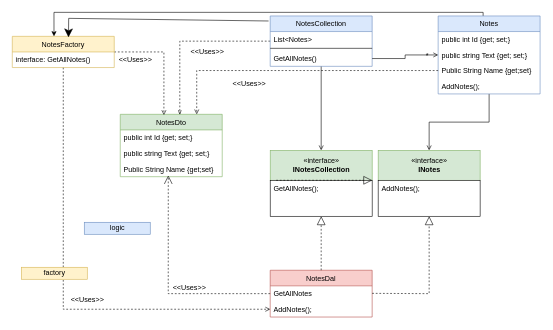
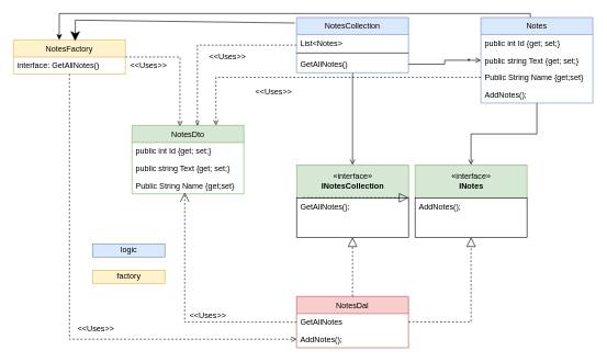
  <mxCell id="0" />
  <mxCell id="1" parent="0" />
  <mxCell id="2" style="edgeStyle=orthogonalEdgeStyle;rounded=0;orthogonalLoop=1;jettySize=auto;html=1;endArrow=open;endFill=0;" parent="1" source="4" target="19" edge="1"><mxGeometry relative="1" as="geometry" /></mxCell>
  <mxCell id="3" style="edgeStyle=orthogonalEdgeStyle;rounded=0;orthogonalLoop=1;jettySize=auto;html=1;entryX=0.409;entryY=0;entryDx=0;entryDy=0;entryPerimeter=0;" parent="1" source="4" target="31" edge="1"><mxGeometry relative="1" as="geometry"><Array as="points"><mxPoint x="805" y="20" /><mxPoint x="90" y="20" /></Array></mxGeometry></mxCell>
  <mxCell id="4" value="Notes" style="swimlane;fontStyle=0;childLayout=stackLayout;horizontal=1;startSize=26;fillColor=#dae8fc;horizontalStack=0;resizeParent=1;resizeParentMax=0;resizeLast=0;collapsible=1;marginBottom=0;strokeColor=#6c8ebf;" parent="1" vertex="1"><mxGeometry x="730" y="26" width="170" height="130" as="geometry" /></mxCell>
  <mxCell id="5" value="public int Id {get; set;}" style="text;strokeColor=none;fillColor=none;align=left;verticalAlign=top;spacingLeft=4;spacingRight=4;overflow=hidden;rotatable=0;points=[[0,0.5],[1,0.5]];portConstraint=eastwest;" parent="4" vertex="1"><mxGeometry y="26" width="170" height="26" as="geometry" /></mxCell>
  <mxCell id="6" value="public string Text {get; set;}" style="text;strokeColor=none;fillColor=none;align=left;verticalAlign=top;spacingLeft=4;spacingRight=4;overflow=hidden;rotatable=0;points=[[0,0.5],[1,0.5]];portConstraint=eastwest;" parent="4" vertex="1"><mxGeometry y="52" width="170" height="26" as="geometry" /></mxCell>
  <mxCell id="7" value="Public String Name {get;set}" style="text;strokeColor=none;fillColor=none;align=left;verticalAlign=top;spacingLeft=4;spacingRight=4;overflow=hidden;rotatable=0;points=[[0,0.5],[1,0.5]];portConstraint=eastwest;" parent="4" vertex="1"><mxGeometry y="78" width="170" height="26" as="geometry" /></mxCell>
  <mxCell id="8" value="AddNotes();" style="text;strokeColor=none;fillColor=none;align=left;verticalAlign=top;spacingLeft=4;spacingRight=4;overflow=hidden;rotatable=0;points=[[0,0.5],[1,0.5]];portConstraint=eastwest;" vertex="1" parent="4"><mxGeometry y="104" width="170" height="26" as="geometry" /></mxCell>
  <mxCell id="9" style="edgeStyle=orthogonalEdgeStyle;rounded=0;orthogonalLoop=1;jettySize=auto;html=1;entryX=0.5;entryY=0;entryDx=0;entryDy=0;endArrow=open;endFill=0;" parent="1" source="11" target="18" edge="1"><mxGeometry relative="1" as="geometry"><Array as="points"><mxPoint x="535" y="100" /></Array></mxGeometry></mxCell>
  <mxCell id="10" style="edgeStyle=orthogonalEdgeStyle;rounded=0;orthogonalLoop=1;jettySize=auto;html=1;entryX=0.584;entryY=0.012;entryDx=0;entryDy=0;entryPerimeter=0;dashed=1;endArrow=openThin;endFill=0;" edge="1" parent="1" source="11" target="24"><mxGeometry relative="1" as="geometry" /></mxCell>
  <mxCell id="11" value="NotesCollection" style="swimlane;fontStyle=0;childLayout=stackLayout;horizontal=1;startSize=26;fillColor=#dae8fc;horizontalStack=0;resizeParent=1;resizeParentMax=0;resizeLast=0;collapsible=1;marginBottom=0;strokeColor=#6c8ebf;" parent="1" vertex="1"><mxGeometry x="450" y="26" width="170" height="84" as="geometry" /></mxCell>
  <mxCell id="12" value="List&lt;Notes&gt;" style="text;strokeColor=none;fillColor=none;align=left;verticalAlign=top;spacingLeft=4;spacingRight=4;overflow=hidden;rotatable=0;points=[[0,0.5],[1,0.5]];portConstraint=eastwest;" parent="11" vertex="1"><mxGeometry y="26" width="170" height="24" as="geometry" /></mxCell>
  <mxCell id="13" value="" style="line;strokeWidth=1;fillColor=none;align=left;verticalAlign=middle;spacingTop=-1;spacingLeft=3;spacingRight=3;rotatable=0;labelPosition=right;points=[];portConstraint=eastwest;" vertex="1" parent="11"><mxGeometry y="50" width="170" height="8" as="geometry" /></mxCell>
  <mxCell id="14" value="GetAllNotes()" style="text;strokeColor=none;fillColor=none;align=left;verticalAlign=top;spacingLeft=4;spacingRight=4;overflow=hidden;rotatable=0;points=[[0,0.5],[1,0.5]];portConstraint=eastwest;" vertex="1" parent="11"><mxGeometry y="58" width="170" height="26" as="geometry" /></mxCell>
  <mxCell id="15" value="NotesDal" style="swimlane;fontStyle=0;childLayout=stackLayout;horizontal=1;startSize=26;fillColor=#f8cecc;horizontalStack=0;resizeParent=1;resizeParentMax=0;resizeLast=0;collapsible=1;marginBottom=0;strokeColor=#b85450;" parent="1" vertex="1"><mxGeometry x="450" y="450" width="170" height="78" as="geometry" /></mxCell>
  <mxCell id="16" value="GetAllNotes&#10;" style="text;strokeColor=none;fillColor=none;align=left;verticalAlign=top;spacingLeft=4;spacingRight=4;overflow=hidden;rotatable=0;points=[[0,0.5],[1,0.5]];portConstraint=eastwest;" parent="15" vertex="1"><mxGeometry y="26" width="170" height="26" as="geometry" /></mxCell>
  <mxCell id="17" value="AddNotes();" style="text;strokeColor=none;fillColor=none;align=left;verticalAlign=top;spacingLeft=4;spacingRight=4;overflow=hidden;rotatable=0;points=[[0,0.5],[1,0.5]];portConstraint=eastwest;" parent="15" vertex="1"><mxGeometry y="52" width="170" height="26" as="geometry" /></mxCell>
  <mxCell id="18" value="«interface»&lt;br&gt;&lt;b&gt;INotesCollection&lt;/b&gt;" style="html=1;fillColor=#d5e8d4;strokeColor=#82b366;" parent="1" vertex="1"><mxGeometry x="450" y="250" width="170" height="50" as="geometry" /></mxCell>
  <mxCell id="19" value="«interface»&lt;br&gt;&lt;b&gt;INotes&lt;/b&gt;" style="html=1;fillColor=#d5e8d4;strokeColor=#82b366;" parent="1" vertex="1"><mxGeometry x="630" y="250" width="170" height="50" as="geometry" /></mxCell>
  <mxCell id="20" value="" style="rounded=0;whiteSpace=wrap;html=1;" parent="1" vertex="1"><mxGeometry x="450" y="300" width="170" height="60" as="geometry" /></mxCell>
  <mxCell id="21" value="GetAllNotes();" style="text;strokeColor=none;fillColor=none;align=left;verticalAlign=top;spacingLeft=4;spacingRight=4;overflow=hidden;rotatable=0;points=[[0,0.5],[1,0.5]];portConstraint=eastwest;" parent="1" vertex="1"><mxGeometry x="450" y="300" width="100" height="26" as="geometry" /></mxCell>
  <mxCell id="22" value="" style="rounded=0;whiteSpace=wrap;html=1;" parent="1" vertex="1"><mxGeometry x="630" y="300" width="170" height="60" as="geometry" /></mxCell>
  <mxCell id="23" value="AddNotes();" style="text;strokeColor=none;fillColor=none;align=left;verticalAlign=top;spacingLeft=4;spacingRight=4;overflow=hidden;rotatable=0;points=[[0,0.5],[1,0.5]];portConstraint=eastwest;" parent="1" vertex="1"><mxGeometry x="630" y="300" width="100" height="26" as="geometry" /></mxCell>
  <mxCell id="24" value="NotesDto" style="swimlane;fontStyle=0;childLayout=stackLayout;horizontal=1;startSize=26;fillColor=#d5e8d4;horizontalStack=0;resizeParent=1;resizeParentMax=0;resizeLast=0;collapsible=1;marginBottom=0;strokeColor=#82b366;" parent="1" vertex="1"><mxGeometry x="200" y="190" width="170" height="104" as="geometry" /></mxCell>
  <mxCell id="25" value="public int Id {get; set;}" style="text;strokeColor=none;fillColor=none;align=left;verticalAlign=top;spacingLeft=4;spacingRight=4;overflow=hidden;rotatable=0;points=[[0,0.5],[1,0.5]];portConstraint=eastwest;" parent="24" vertex="1"><mxGeometry y="26" width="170" height="26" as="geometry" /></mxCell>
  <mxCell id="26" value="public string Text {get; set;}" style="text;strokeColor=none;fillColor=none;align=left;verticalAlign=top;spacingLeft=4;spacingRight=4;overflow=hidden;rotatable=0;points=[[0,0.5],[1,0.5]];portConstraint=eastwest;" parent="24" vertex="1"><mxGeometry y="52" width="170" height="26" as="geometry" /></mxCell>
  <mxCell id="27" value="Public String Name {get;set}" style="text;strokeColor=none;fillColor=none;align=left;verticalAlign=top;spacingLeft=4;spacingRight=4;overflow=hidden;rotatable=0;points=[[0,0.5],[1,0.5]];portConstraint=eastwest;" parent="24" vertex="1"><mxGeometry y="78" width="170" height="26" as="geometry" /></mxCell>
  <mxCell id="28" style="edgeStyle=orthogonalEdgeStyle;rounded=0;orthogonalLoop=1;jettySize=auto;html=1;entryX=0;entryY=0.5;entryDx=0;entryDy=0;endArrow=classic;endFill=1;strokeColor=none;" parent="1" source="31" target="16" edge="1"><mxGeometry relative="1" as="geometry" /></mxCell>
  <mxCell id="29" style="edgeStyle=orthogonalEdgeStyle;rounded=0;orthogonalLoop=1;jettySize=auto;html=1;entryX=0.428;entryY=0.012;entryDx=0;entryDy=0;entryPerimeter=0;dashed=1;endArrow=open;endFill=0;" parent="1" source="31" target="24" edge="1"><mxGeometry relative="1" as="geometry" /></mxCell>
  <mxCell id="30" style="edgeStyle=orthogonalEdgeStyle;rounded=0;orthogonalLoop=1;jettySize=auto;html=1;entryX=0;entryY=0.5;entryDx=0;entryDy=0;dashed=1;endArrow=open;endFill=0;" edge="1" parent="1" source="31" target="17"><mxGeometry relative="1" as="geometry" /></mxCell>
  <mxCell id="31" value="NotesFactory" style="swimlane;fontStyle=0;childLayout=stackLayout;horizontal=1;startSize=26;fillColor=#fff2cc;horizontalStack=0;resizeParent=1;resizeParentMax=0;resizeLast=0;collapsible=1;marginBottom=0;strokeColor=#d6b656;" parent="1" vertex="1"><mxGeometry x="20" y="60" width="170" height="52" as="geometry" /></mxCell>
  <mxCell id="32" value="interface: GetAllNotes()" style="text;strokeColor=none;fillColor=none;align=left;verticalAlign=top;spacingLeft=4;spacingRight=4;overflow=hidden;rotatable=0;points=[[0,0.5],[1,0.5]];portConstraint=eastwest;" parent="31" vertex="1"><mxGeometry y="26" width="170" height="26" as="geometry" /></mxCell>
- <mxCell id="33" value="factory" style="html=1;fillColor=#fff2cc;strokeColor=#d6b656;" parent="1" vertex="1"><mxGeometry x="35" y="445" width="110" height="20" as="geometry" /></mxCell>
+ <mxCell id="33" value="factory" style="html=1;fillColor=#fff2cc;strokeColor=#d6b656;" parent="1" vertex="1"><mxGeometry x="140" y="410" width="110" height="20" as="geometry" /></mxCell>
  <mxCell id="34" value="logic" style="html=1;fillColor=#dae8fc;strokeColor=#6c8ebf;" parent="1" vertex="1"><mxGeometry x="140" y="370" width="110" height="20" as="geometry" /></mxCell>
  <mxCell id="35" value="" style="endArrow=block;dashed=1;endFill=0;endSize=12;html=1;rounded=0;" edge="1" parent="1"><mxGeometry width="160" relative="1" as="geometry"><mxPoint x="460" y="300" as="sourcePoint" /><mxPoint x="620" y="300" as="targetPoint" /></mxGeometry></mxCell>
  <mxCell id="36" value="" style="endArrow=block;dashed=1;endFill=0;endSize=12;html=1;rounded=0;entryX=0.5;entryY=1;entryDx=0;entryDy=0;exitX=0.5;exitY=0;exitDx=0;exitDy=0;" edge="1" parent="1" source="15" target="20"><mxGeometry width="160" relative="1" as="geometry"><mxPoint x="440" y="419.5" as="sourcePoint" /><mxPoint x="600" y="419.5" as="targetPoint" /></mxGeometry></mxCell>
  <mxCell id="37" value="" style="endArrow=block;dashed=1;endFill=0;endSize=12;html=1;rounded=0;entryX=0.5;entryY=1;entryDx=0;entryDy=0;" edge="1" parent="1" target="22"><mxGeometry width="160" relative="1" as="geometry"><mxPoint x="620" y="488.5" as="sourcePoint" /><mxPoint x="780" y="488.5" as="targetPoint" /><Array as="points"><mxPoint x="715" y="489" /></Array></mxGeometry></mxCell>
  <mxCell id="38" value="" style="endArrow=open;endFill=1;endSize=12;html=1;rounded=0;entryX=0.471;entryY=0.923;entryDx=0;entryDy=0;entryPerimeter=0;exitX=0;exitY=0.5;exitDx=0;exitDy=0;dashed=1;" edge="1" parent="1" source="16" target="27"><mxGeometry width="160" relative="1" as="geometry"><mxPoint x="240" y="360" as="sourcePoint" /><mxPoint x="400" y="360" as="targetPoint" /><Array as="points"><mxPoint x="280" y="489" /></Array></mxGeometry></mxCell>
  <mxCell id="39" value="&amp;lt;&amp;lt;Uses&amp;gt;&amp;gt;" style="text;html=1;align=center;verticalAlign=middle;resizable=0;points=[];autosize=1;strokeColor=none;fillColor=none;" vertex="1" parent="1"><mxGeometry x="280" y="470" width="70" height="20" as="geometry" /></mxCell>
  <mxCell id="40" style="edgeStyle=orthogonalEdgeStyle;rounded=0;orthogonalLoop=1;jettySize=auto;html=1;entryX=0.75;entryY=0;entryDx=0;entryDy=0;dashed=1;endArrow=open;endFill=0;" edge="1" parent="1" source="7" target="24"><mxGeometry relative="1" as="geometry" /></mxCell>
  <mxCell id="41" value="&amp;lt;&amp;lt;Uses&amp;gt;&amp;gt;" style="text;html=1;align=center;verticalAlign=middle;resizable=0;points=[];autosize=1;strokeColor=none;fillColor=none;" vertex="1" parent="1"><mxGeometry x="380" y="130" width="70" height="20" as="geometry" /></mxCell>
  <mxCell id="42" value="&amp;lt;&amp;lt;Uses&amp;gt;&amp;gt;" style="text;html=1;align=center;verticalAlign=middle;resizable=0;points=[];autosize=1;strokeColor=none;fillColor=none;" vertex="1" parent="1"><mxGeometry x="310" y="76" width="70" height="20" as="geometry" /></mxCell>
  <mxCell id="43" value="&amp;nbsp;*" style="text;html=1;align=center;verticalAlign=middle;resizable=0;points=[];autosize=1;strokeColor=none;fillColor=none;" vertex="1" parent="1"><mxGeometry x="700" y="82" width="20" height="20" as="geometry" /></mxCell>
  <mxCell id="44" value="&amp;lt;&amp;lt;Uses&amp;gt;&amp;gt;" style="text;html=1;align=center;verticalAlign=middle;resizable=0;points=[];autosize=1;strokeColor=none;fillColor=none;" vertex="1" parent="1"><mxGeometry x="110" y="490" width="70" height="20" as="geometry" /></mxCell>
  <mxCell id="45" value="&amp;lt;&amp;lt;Uses&amp;gt;&amp;gt;" style="text;html=1;align=center;verticalAlign=middle;resizable=0;points=[];autosize=1;strokeColor=none;fillColor=none;" vertex="1" parent="1"><mxGeometry x="190" y="90" width="70" height="20" as="geometry" /></mxCell>
  <mxCell id="46" style="edgeStyle=orthogonalEdgeStyle;rounded=0;orthogonalLoop=1;jettySize=auto;html=1;endArrow=open;endFill=0;" edge="1" parent="1" source="14" target="6"><mxGeometry relative="1" as="geometry" /></mxCell>
  <mxCell id="47" value="" style="endArrow=classic;endFill=1;endSize=12;html=1;rounded=0;entryX=0.551;entryY=0.031;entryDx=0;entryDy=0;entryPerimeter=0;exitX=-0.016;exitY=0.1;exitDx=0;exitDy=0;exitPerimeter=0;" edge="1" parent="1" source="11" target="31"><mxGeometry width="160" relative="1" as="geometry"><mxPoint y="40" as="sourcePoint" x="210" /><mxPoint x="370" y="40" as="targetPoint" /><Array as="points"><mxPoint x="114" y="30" /></Array></mxGeometry></mxCell>
